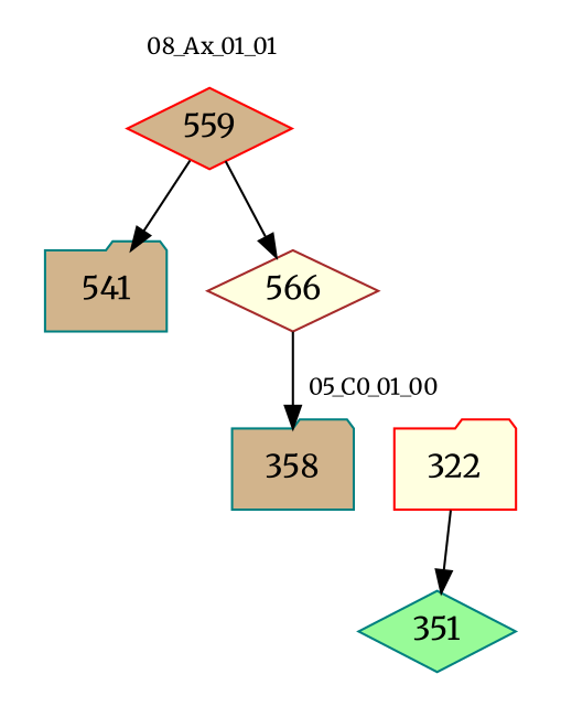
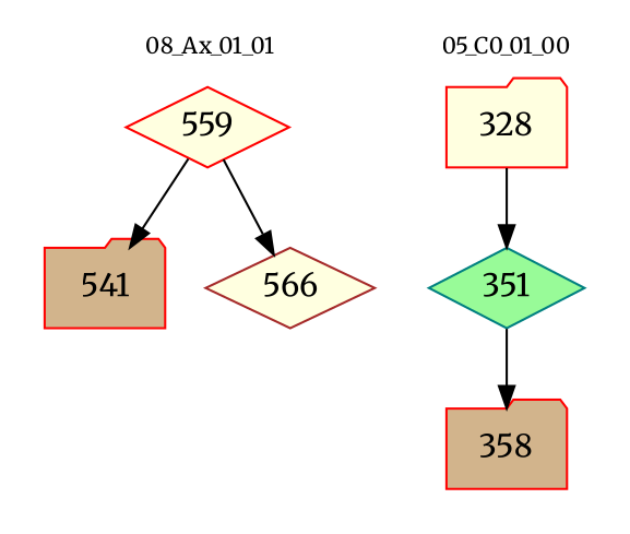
  digraph {
    fontname=Merriweather
    node [color=red fillcolor=lightyellow fontname=Merriweather shape=diamond style=filled]
    edge [color=black fontname=Merriweather]
-   n1 [fillcolor=tan label=559]
-   n2 [color=teal fillcolor=tan label=541 shape=folder]
+   n1 [label=559]
+   n2 [fillcolor=tan label=541 shape=folder]
    n3 [color=brown label=566]
    n4 [color=teal fillcolor=palegreen label=351]
-   n5 [label=322 shape=folder]
-   n6 [color=teal fillcolor=tan label=358 shape=folder]
+   n5 [label=328 shape=folder]
+   n6 [fillcolor=tan label=358 shape=folder]
    subgraph cluster_1 {
      color=white
      fontsize=10
      label="08_Ax_01_01"
      n1
      n2
      n3
    }
    subgraph cluster_2 {
      color=white
      fontsize=10
      label="05_C0_01_00"
      n4
      n5
      n6
    }
    n1 -> n2
    n1 -> n3
-   n3 -> n6
+   n4 -> n6
    n5 -> n4
  }
